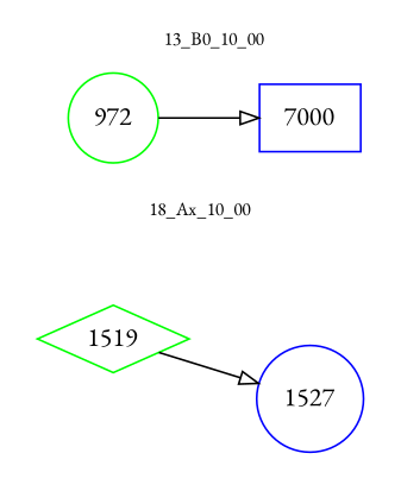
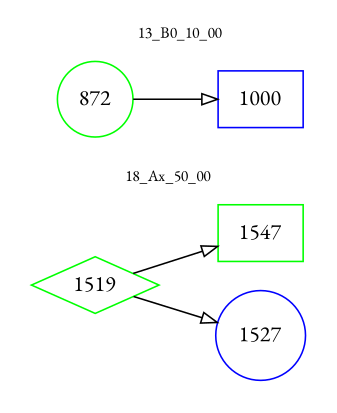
  digraph {
    fontname="EB Garamond"
    rankdir=LR
    node [color=green fontname="EB Garamond" shape=circle]
    edge [arrowhead=onormal color=black fontname="EB Garamond"]
    n1 [label=1519 shape=diamond]
    n2 [color=blue label=1527]
-   n4 [label=972]
-   n5 [color=blue label=7000 shape=box]
+   n3 [label=1547 shape=box]
+   n4 [label=872]
+   n5 [color=blue label=1000 shape=box]
    subgraph cluster_1 {
      color=white
      fontsize=10
-     label="18_Ax_10_00"
+     label="18_Ax_50_00"
      n1
      n2
+     n3
    }
    subgraph cluster_2 {
      color=white
      fontsize=10
      label="13_B0_10_00"
      n4
      n5
    }
    n1 -> n2
+   n1 -> n3
    n4 -> n5
  }
